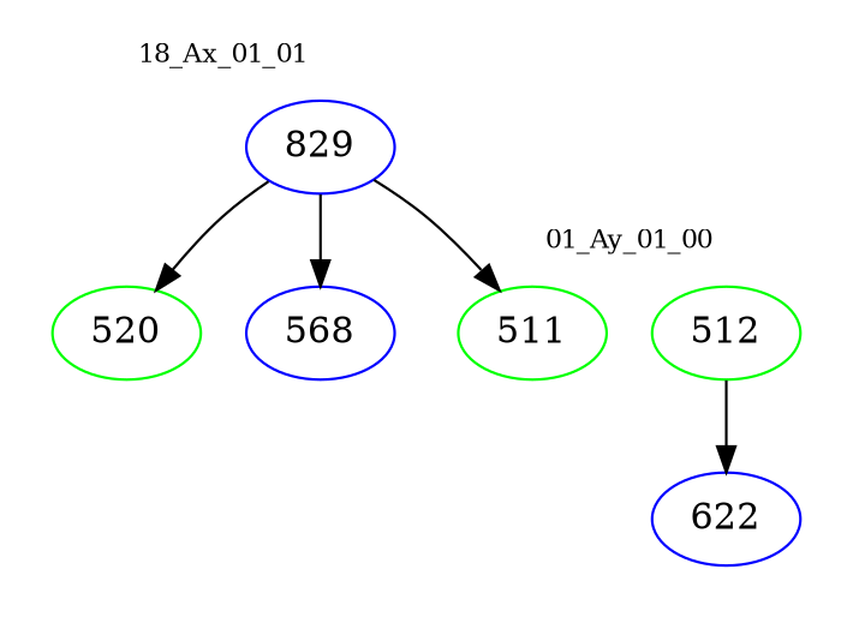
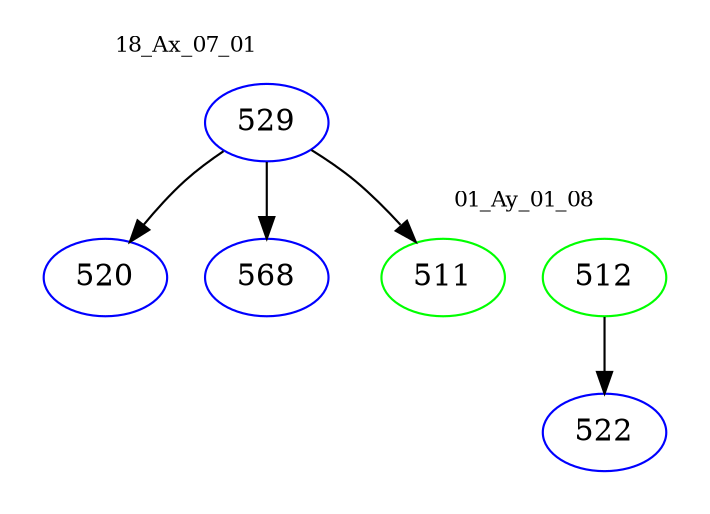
  digraph {
    node [color=green]
    edge [color=black]
    n1 [label=512]
    n2 [label=511]
-   n3 [color=blue label=622]
-   n4 [color=blue label=829]
-   n5 [label=520]
+   n3 [color=blue label=522]
+   n4 [color=blue label=529]
+   n5 [color=blue label=520]
    n6 [color=blue label=568]
    subgraph cluster_1 {
      color=white
      fontsize=10
-     label="01_Ay_01_00"
+     label="01_Ay_01_08"
      n1
      n2
      n3
    }
    subgraph cluster_2 {
      color=white
      fontsize=10
-     label="18_Ax_01_01"
+     label="18_Ax_07_01"
      n4
      n5
      n6
    }
    n1 -> n3
    n4 -> n2
    n4 -> n5
    n4 -> n6
  }
